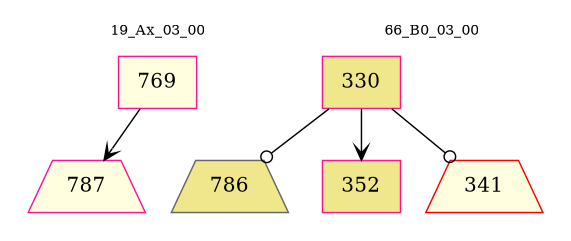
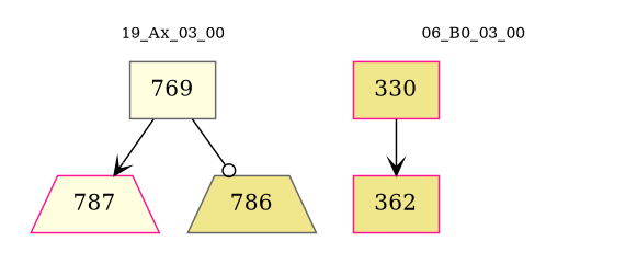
  digraph {
    node [color=deeppink fillcolor=lightyellow shape=box style=filled]
    edge [arrowhead=vee color=black]
-   n1 [label=769]
+   n1 [color=gray40 label=769]
    n2 [label=787 shape=trapezium]
    n3 [color=gray40 fillcolor=khaki label=786 shape=trapezium]
    n4 [fillcolor=khaki label=330]
-   n5 [fillcolor=khaki label=352]
-   n6 [color=red label=341 shape=trapezium]
+   n5 [fillcolor=khaki label=362]
    subgraph cluster_1 {
      color=white
      fontsize=10
      label="19_Ax_03_00"
      n1
      n2
      n3
    }
    subgraph cluster_2 {
      color=white
      fontsize=10
-     label="66_B0_03_00"
+     label="06_B0_03_00"
      n4
      n5
-     n6
    }
    n1 -> n2
-   n4 -> n3 [arrowhead=odot]
+   n1 -> n3 [arrowhead=odot]
    n4 -> n5
-   n4 -> n6 [arrowhead=odot]
  }
